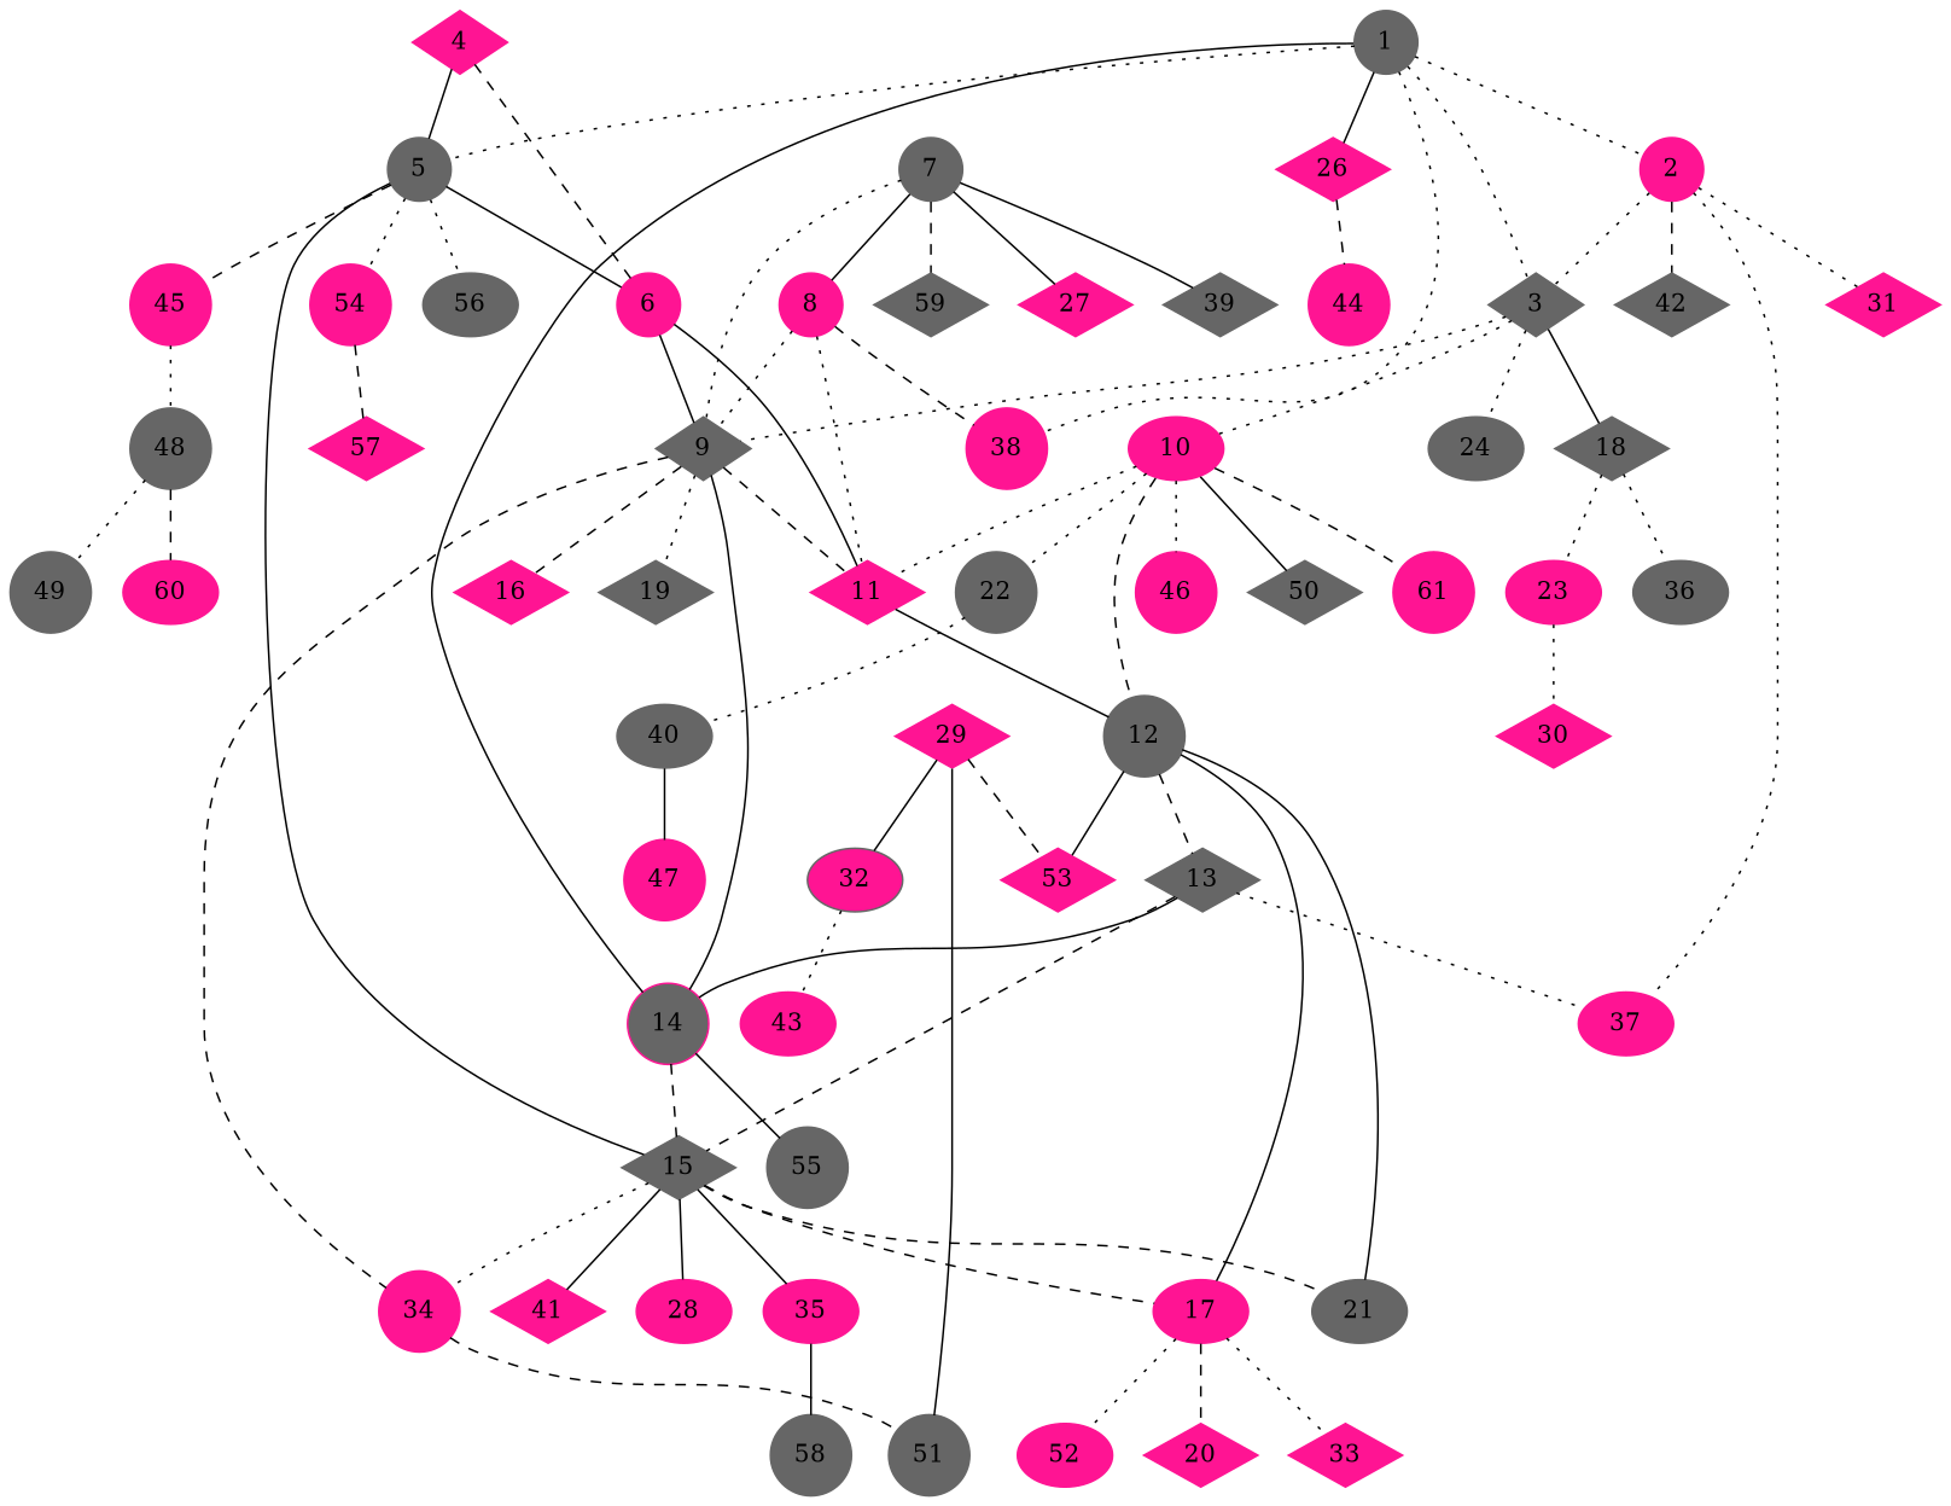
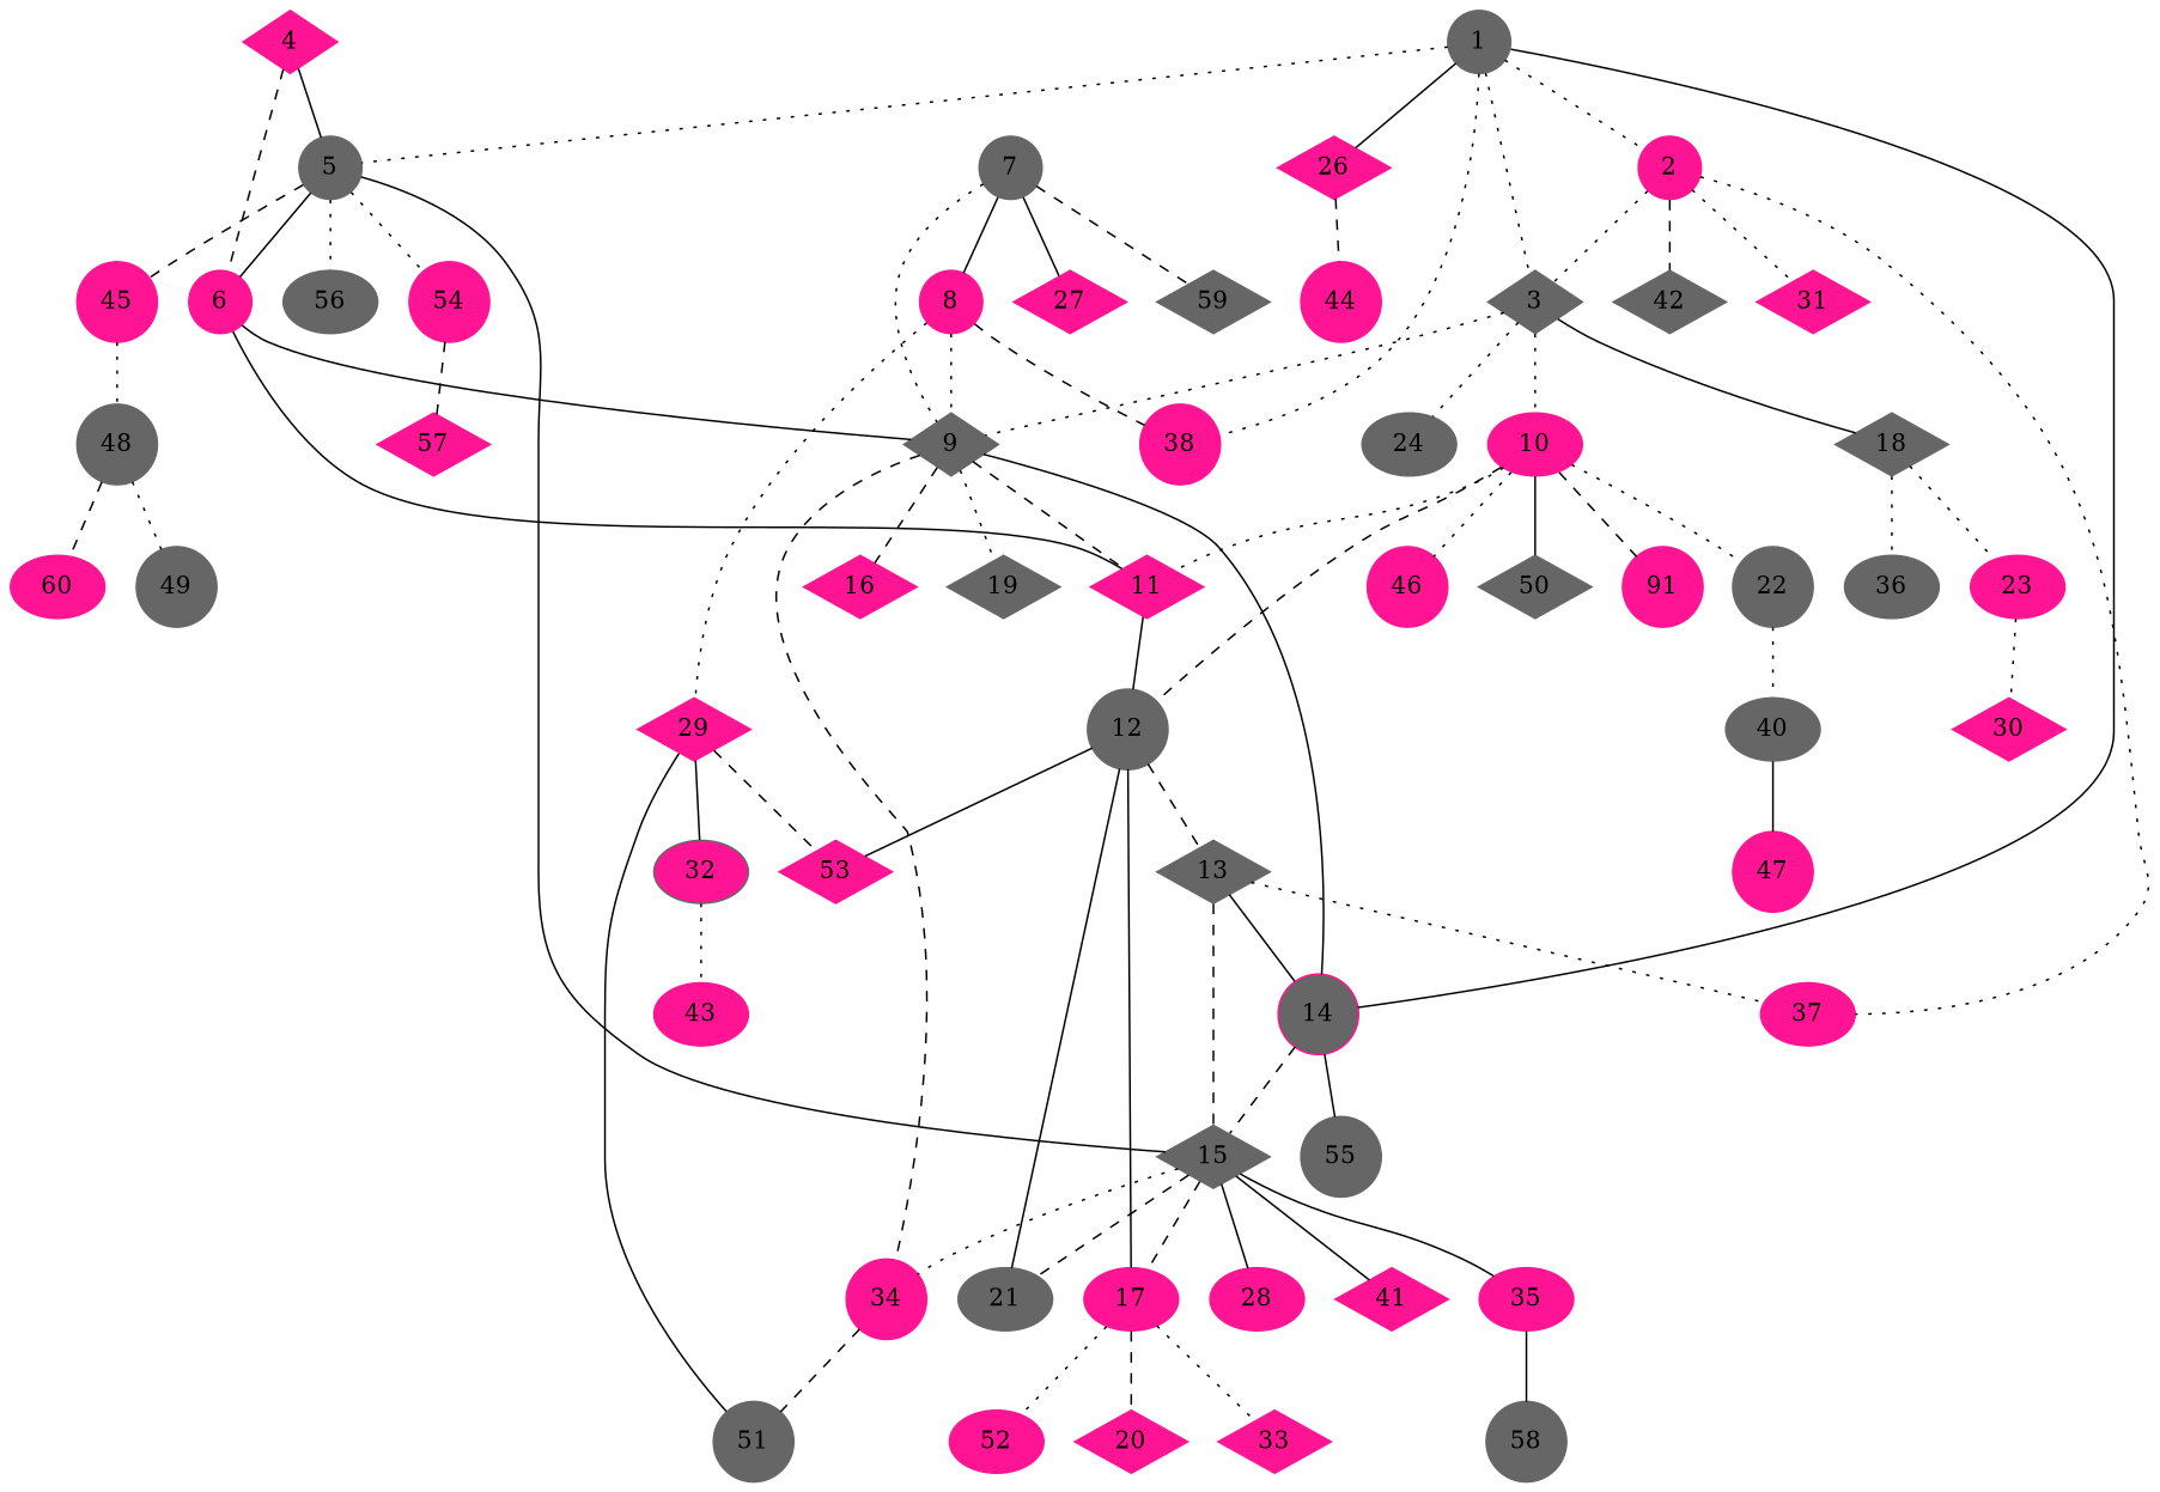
  graph {
    node [color=deeppink shape=diamond style=filled]
    edge [style=dotted]
    1 [color=gray40 shape=circle]
    2 [shape=circle]
    3 [color=gray40]
    5 [color=gray40 shape=circle]
    14 [fillcolor=gray40 shape=circle]
    26
    38 [shape=circle]
    31
    37 [shape=ellipse]
    42 [color=gray40]
    9 [color=gray40]
    10 [shape=ellipse]
    18 [color=gray40]
    24 [color=gray40 shape=ellipse]
    6 [shape=circle]
    15 [color=gray40]
    45 [shape=circle]
    54 [shape=circle]
    56 [color=gray40 shape=ellipse]
    55 [color=gray40 shape=circle]
    44 [shape=circle]
    11
    16
    19 [color=gray40]
    34 [shape=circle]
    12 [color=gray40 shape=circle]
    22 [color=gray40 shape=circle]
    46 [shape=circle]
    50 [color=gray40]
-   61 [shape=circle]
+   61 [shape=circle label=91]
    23 [shape=ellipse]
    36 [color=gray40 shape=ellipse]
    4
    17 [shape=ellipse]
    21 [color=gray40 shape=ellipse]
    28 [shape=ellipse]
    35 [shape=ellipse]
    41
    48 [color=gray40 shape=circle]
    57
    7 [color=gray40 shape=circle]
    8 [shape=circle]
    27
-   39 [color=gray40]
    59 [color=gray40]
    29
    53
    32 [color=gray40 fillcolor=deeppink shape=ellipse]
    51 [color=gray40 shape=circle]
    13 [color=gray40]
    40 [color=gray40 shape=ellipse]
    20
    33
    52 [shape=ellipse]
    58 [color=gray40 shape=circle]
    30
    47 [shape=circle]
    43 [shape=ellipse]
    49 [color=gray40 shape=circle]
    60 [shape=ellipse]
    1 -- 2
    1 -- 3
    1 -- 5
    1 -- 14 [style=solid]
    1 -- 26 [style=solid]
    1 -- 38
    2 -- 3
    2 -- 31
    2 -- 37
    2 -- 42 [style=dashed]
    3 -- 9
    3 -- 10
    3 -- 18 [style=solid]
    3 -- 24
    5 -- 6 [style=solid]
    5 -- 15 [style=solid]
    5 -- 45 [style=dashed]
    5 -- 54
    5 -- 56
    14 -- 15 [style=dashed]
    14 -- 55 [style=solid]
    26 -- 44 [style=dashed]
    9 -- 14 [style=solid]
    9 -- 11 [style=dashed]
    9 -- 16 [style=dashed]
    9 -- 19
    9 -- 34 [style=dashed]
    10 -- 11
    10 -- 12 [style=dashed]
    10 -- 22
    10 -- 46
    10 -- 50 [style=solid]
    10 -- 61 [style=dashed]
    18 -- 23
    18 -- 36
    6 -- 9 [style=solid]
    6 -- 11 [style=solid]
    15 -- 34
    15 -- 17 [style=dashed]
    15 -- 21 [style=dashed]
    15 -- 28 [style=solid]
    15 -- 35 [style=solid]
    15 -- 41 [style=solid]
    45 -- 48
    54 -- 57 [style=dashed]
    11 -- 12 [style=solid]
    34 -- 51 [style=dashed]
    12 -- 17 [style=solid]
    12 -- 21 [style=solid]
    12 -- 53 [style=solid]
    12 -- 13 [style=dashed]
    22 -- 40
    23 -- 30
    4 -- 5 [style=solid]
    4 -- 6 [style=dashed]
    17 -- 20 [style=dashed]
    17 -- 33
    17 -- 52
    35 -- 58 [style=solid]
    48 -- 49
    48 -- 60 [style=dashed]
    7 -- 9
    7 -- 8 [style=solid]
    7 -- 27 [style=solid]
-   7 -- 39 [style=solid]
    7 -- 59 [style=dashed]
    8 -- 38 [style=dashed]
    8 -- 9
-   8 -- 11
+   8 -- 29
    29 -- 53 [style=dashed]
    29 -- 32 [style=solid]
    29 -- 51 [style=solid]
    32 -- 43
    13 -- 14 [style=solid]
    13 -- 37
    13 -- 15 [style=dashed]
    40 -- 47 [style=solid]
  }
